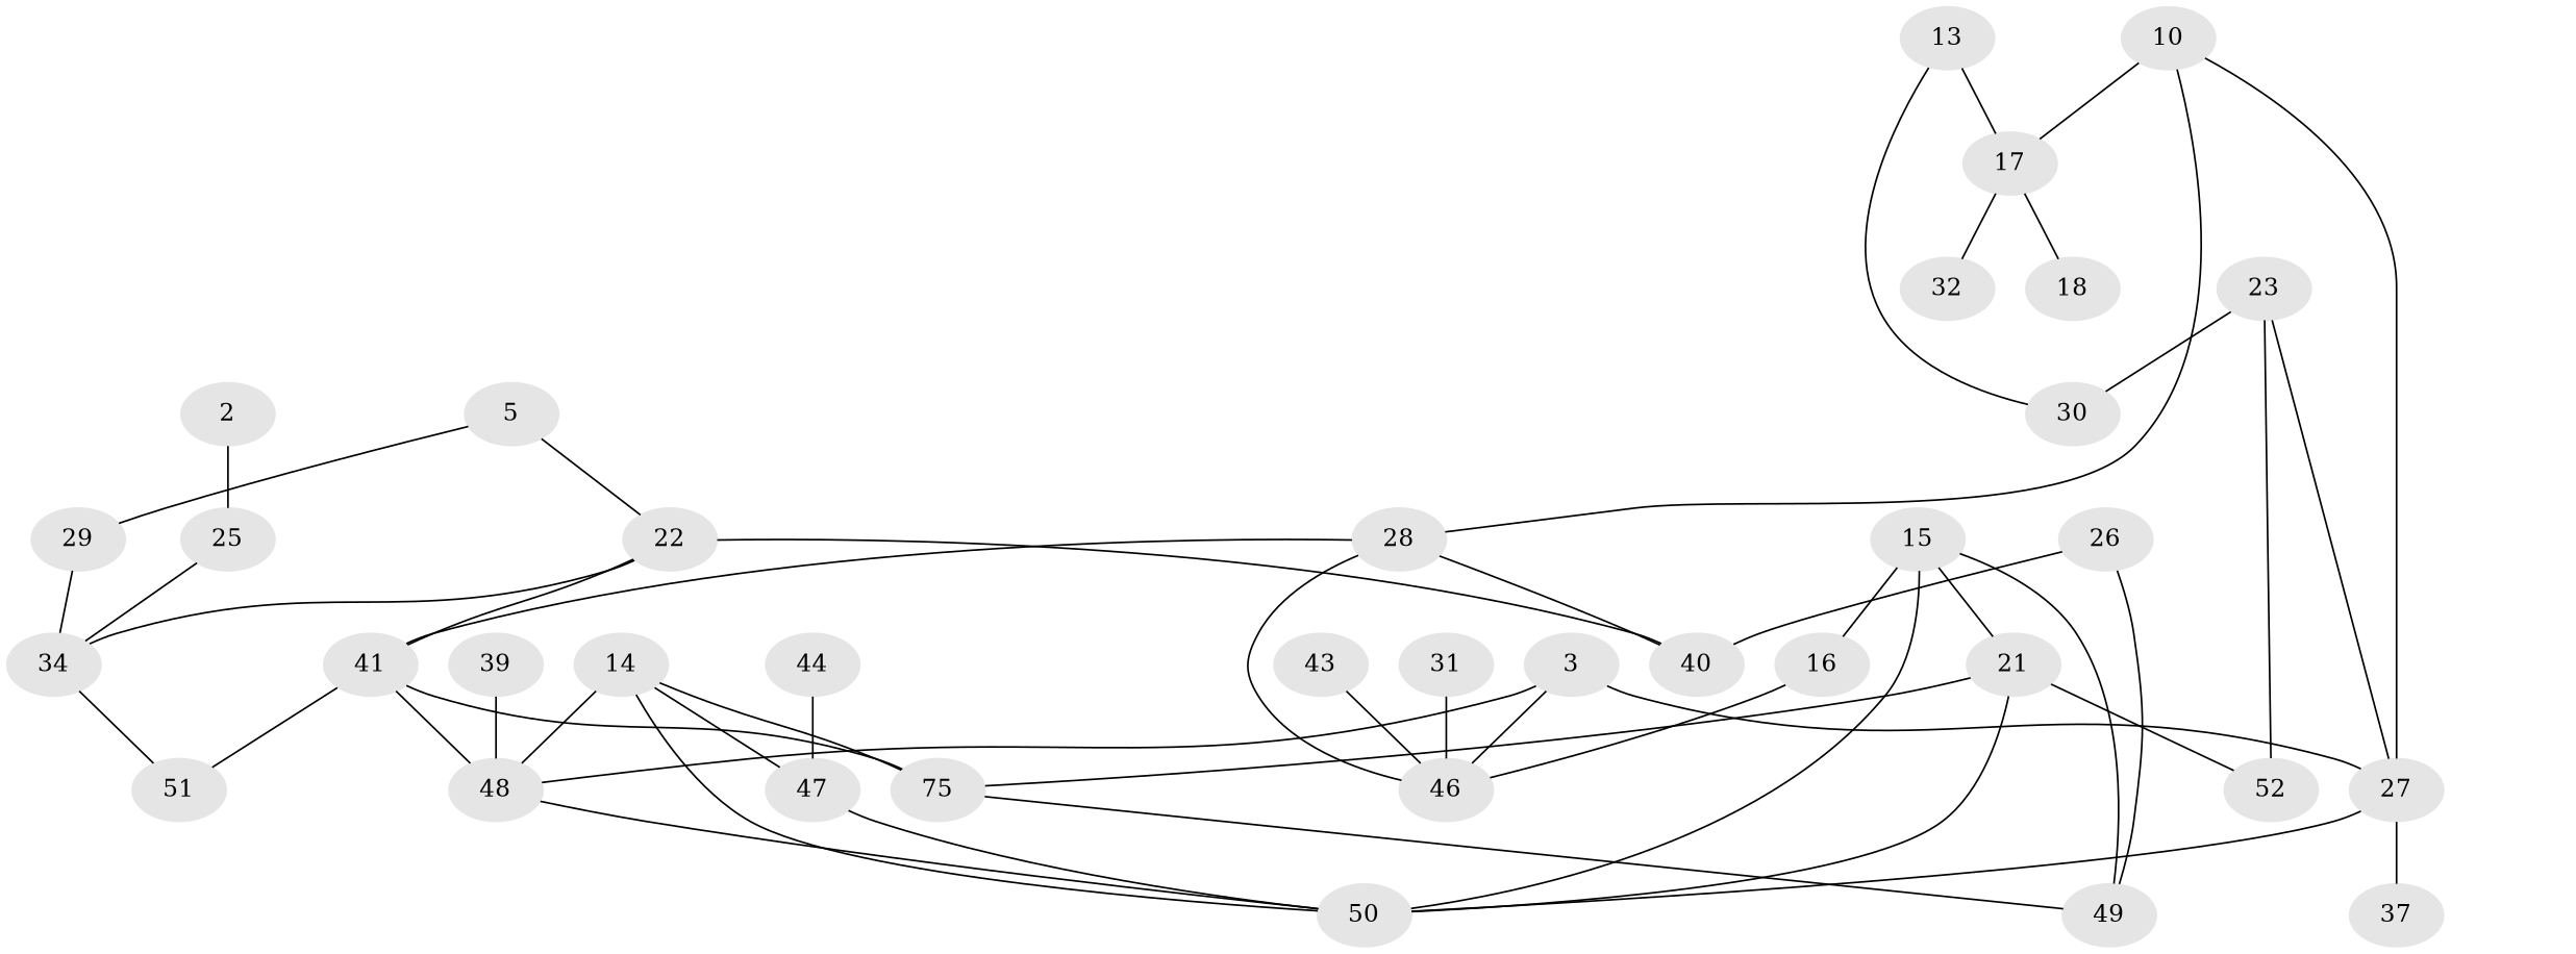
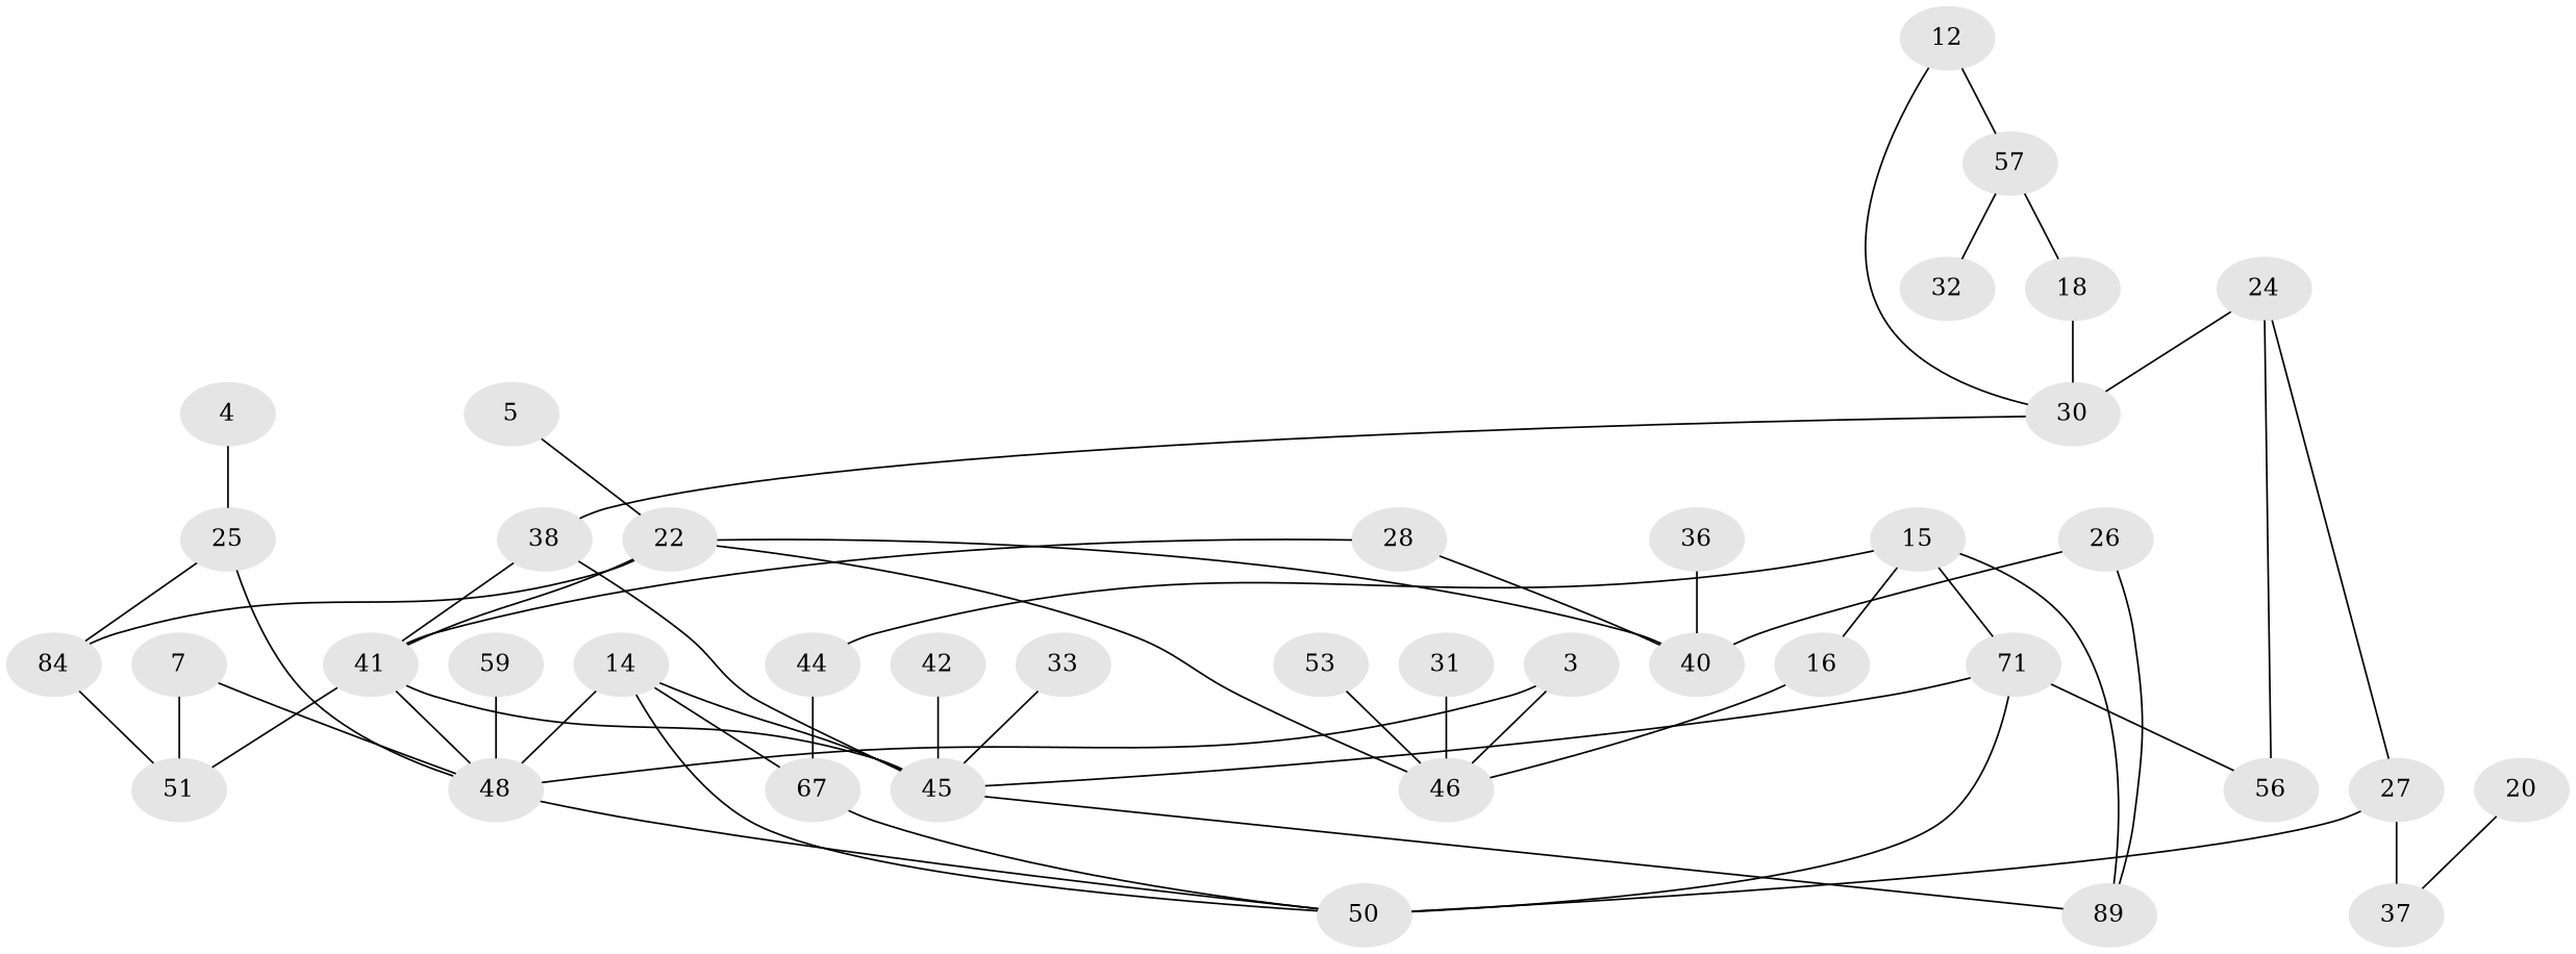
  graph {
    node [color=gray90 style=filled]
    edge [weight=1.0]
    3
    27
    46
    48
    50
    37
-   4 [label=2]
+   4
    25
-   34
+   34 [label=84]
+   7
    51
    n12 [label=5]
    22
-   29
    40
    41
-   10
-   17
+   17 [label=57]
    28
    18
    32
-   12 [label=13]
+   12
    30
+   38
    14
-   45 [label=75]
-   47
-   49
+   45
+   47 [label=67]
+   49 [label=89]
    15
    16
-   21
-   52
-   24 [label=23]
+   21 [label=71]
+   52 [label=56]
+   20
+   24
    26
    31
-   39
-   43
+   33
+   36
+   39 [label=59]
+   42
+   43 [label=53]
    44
-   3 -- 27
    3 -- 46
    3 -- 48
    27 -- 50
    27 -- 37 [weight=2.0]
    48 -- 50
    4 -- 25
+   25 -- 48
    25 -- 34
    34 -- 51
+   7 -- 48
+   7 -- 51
    n12 -- 22
-   n12 -- 29
    22 -- 34
    22 -- 40
    22 -- 41
-   29 -- 34
    41 -- 48
    41 -- 51
    41 -- 45
-   10 -- 27
-   10 -- 17
-   10 -- 28
    17 -- 18
    17 -- 32
-   28 -- 46
+   22 -- 46
    28 -- 40
    28 -- 41
+   18 -- 30
    12 -- 17
    12 -- 30
+   30 -- 38
+   38 -- 41
+   38 -- 45
    14 -- 48
    14 -- 50
    14 -- 45
    14 -- 47
    45 -- 49
    47 -- 50
-   15 -- 50
+   15 -- 44
    15 -- 49
    15 -- 16
    15 -- 21
    16 -- 46 [weight=2.0]
    21 -- 50
    21 -- 45
    21 -- 52
+   20 -- 37
    24 -- 27
    24 -- 30 [weight=2.0]
    24 -- 52
    26 -- 40
    26 -- 49
    31 -- 46
+   33 -- 45
+   36 -- 40
    39 -- 48
+   42 -- 45
    43 -- 46
    44 -- 47
  }
